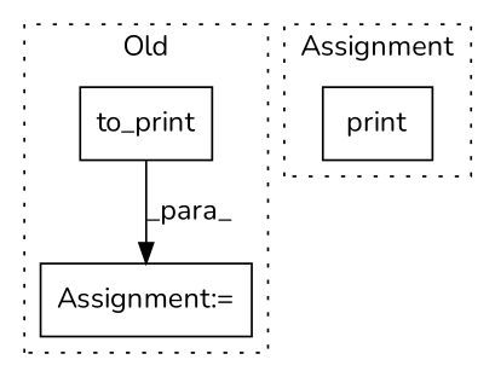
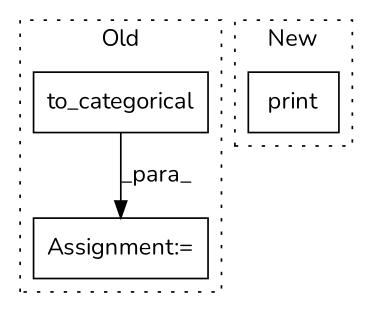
  digraph {
    fontname=Nunito
    node [a=32 shape=box fontname=Nunito]
-   n1 [l="15,1" label=to_print s="3003,3036"]
+   n1 [l="15,1" label=to_categorical s="3003,3036"]
    n2 [a=7 l=1 label="Assignment:=" s=2993]
    n3 [l="6,1" label=print s="2253,2299"]
    subgraph cluster_1 {
      label=Old
      style=dotted
      n1
      n2
    }
    subgraph cluster_2 {
-     label=Assignment
+     label=New
      style=dotted
      n3
    }
    n1 -> n2 [label=_para_ fontname=Nunito]
  }
